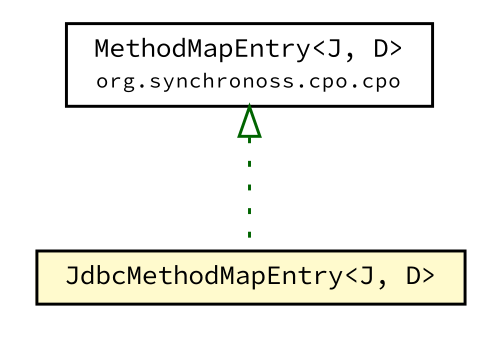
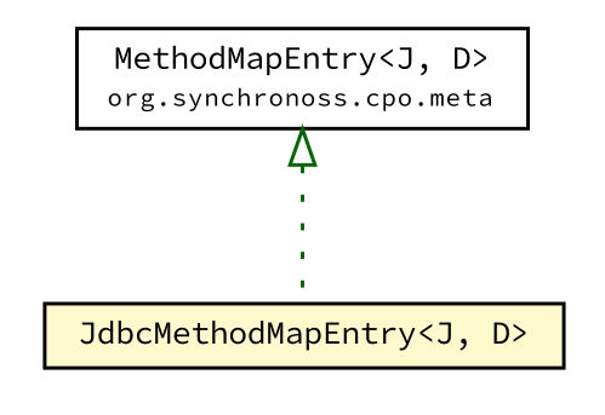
  digraph {
    fontname="Source Code Pro"
    node [fontcolor=black fontname="Source Code Pro" fontsize=9.0 shape=plaintext]
-   n1 [label=<<table border="0" cellborder="1" cellspacing="0" cellpadding="2" port="p" href="../../meta/MethodMapEntry.html"> 		<tr><td><table border="0" cellspacing="0" cellpadding="1"> 			<tr><td> MethodMapEntry&lt;J, D&gt; </td></tr> 			<tr><td><font point-size="7.0"> org.synchronoss.cpo.cpo </font></td></tr> 		</table></td></tr> 		</table>>]
+   n1 [label=<<table border="0" cellborder="1" cellspacing="0" cellpadding="2" port="p" href="../../meta/MethodMapEntry.html"> 		<tr><td><table border="0" cellspacing="0" cellpadding="1"> 			<tr><td> MethodMapEntry&lt;J, D&gt; </td></tr> 			<tr><td><font point-size="7.0"> org.synchronoss.cpo.meta </font></td></tr> 		</table></td></tr> 		</table>>]
    n2 [label=<<table border="0" cellborder="1" cellspacing="0" cellpadding="2" port="p" bgcolor="lemonChiffon" href="./JdbcMethodMapEntry.html"> 		<tr><td><table border="0" cellspacing="0" cellpadding="1"> 			<tr><td> JdbcMethodMapEntry&lt;J, D&gt; </td></tr> 		</table></td></tr> 		</table>>]
    n1 -> n2 [arrowtail=empty dir=back fontname="Source Code Pro" fontsize=10 headport=p labelfontname=Helvetica labelfontsize=10 tailport=p color=darkgreen style=dotted]
  }
